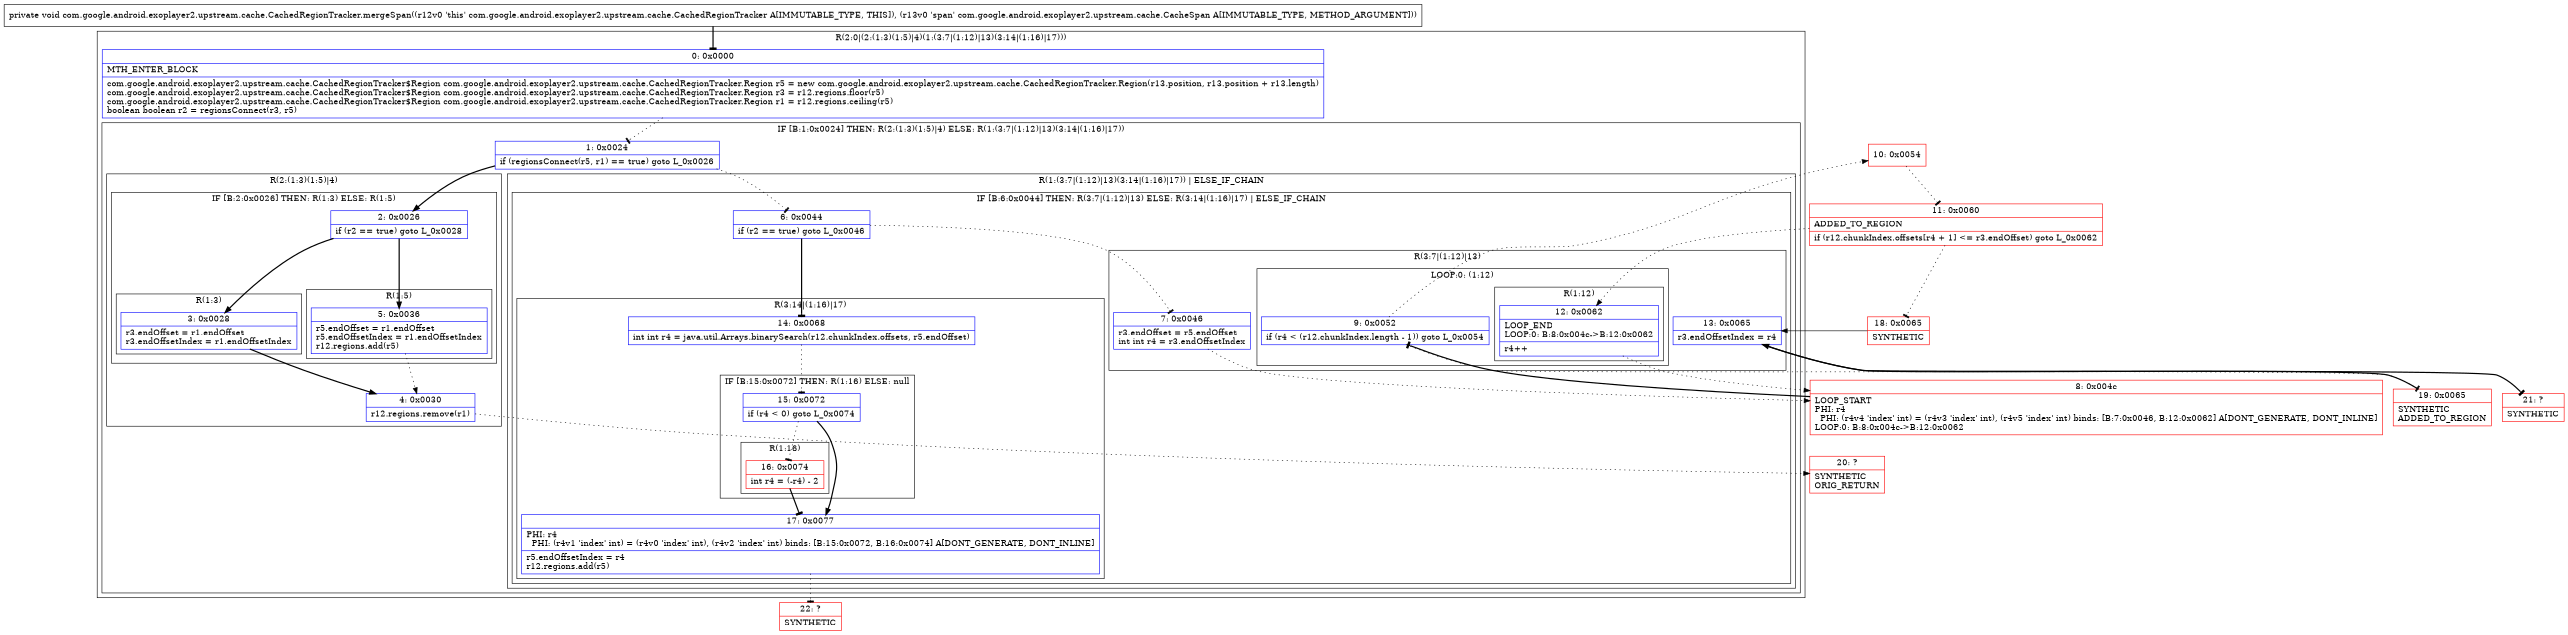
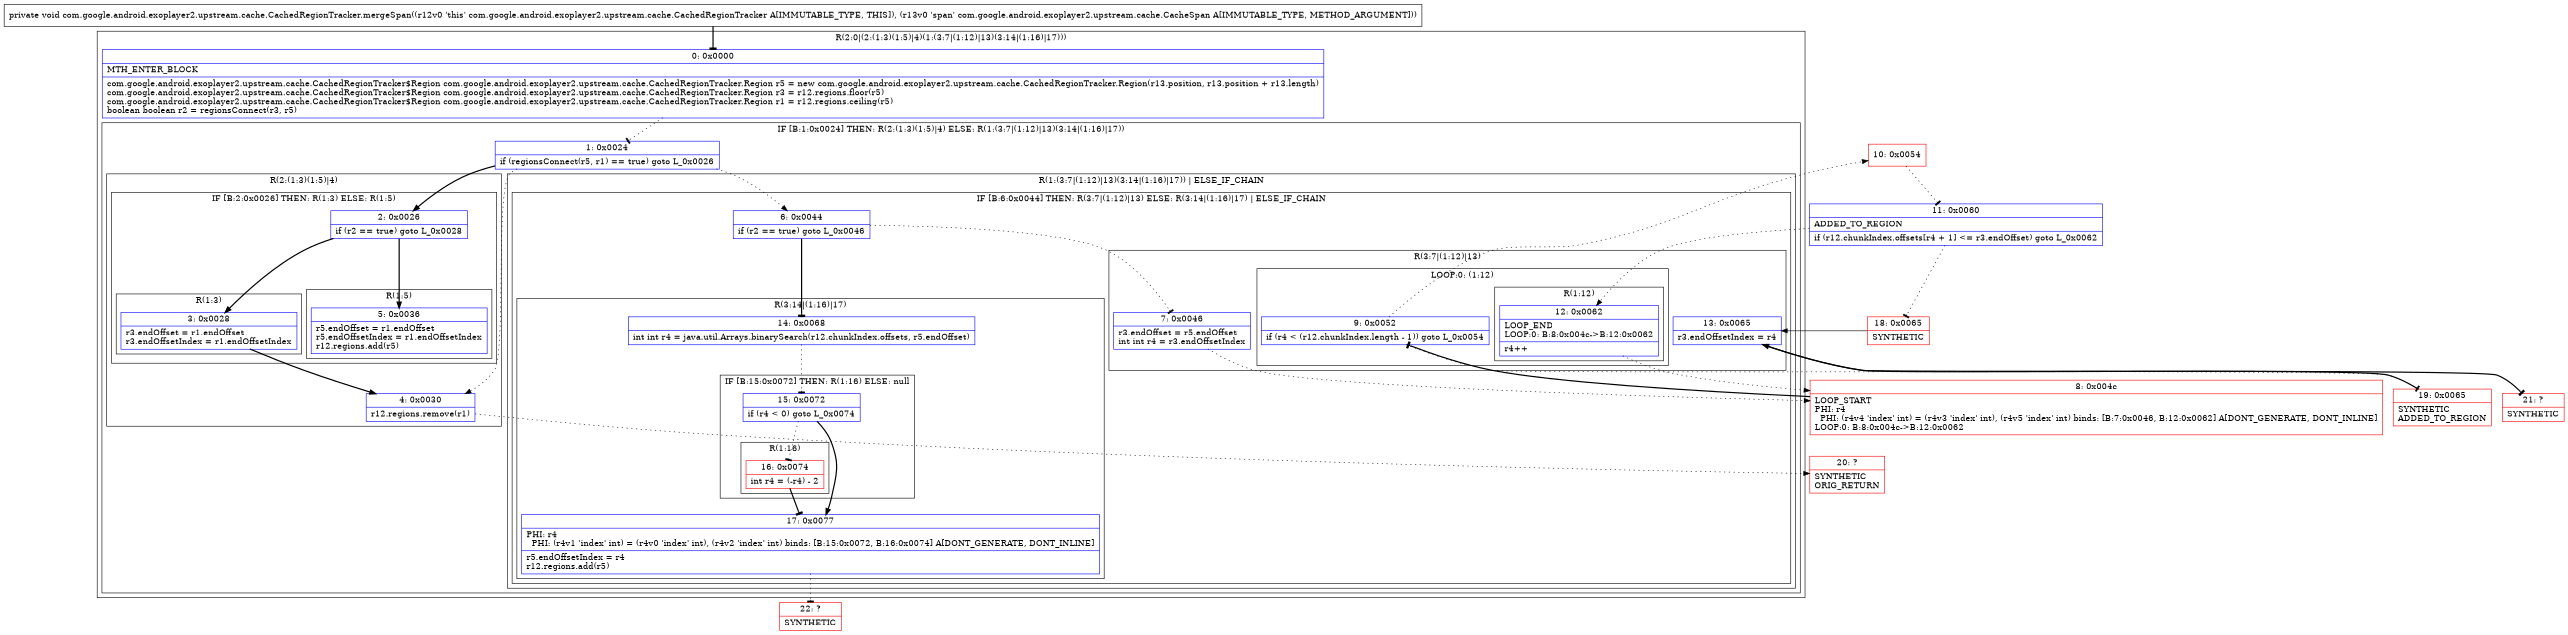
  digraph {
    node [color=blue shape=record]
    edge [arrowhead=normal style=dotted]
    n1 [label="{3\:\ 0x0028|r3.endOffset = r1.endOffset\lr3.endOffsetIndex = r1.endOffsetIndex\l}"]
    n2 [label="{5\:\ 0x0036|r5.endOffset = r1.endOffset\lr5.endOffsetIndex = r1.endOffsetIndex\lr12.regions.add(r5)\l}"]
    n3 [label="{2\:\ 0x0026|if (r2 == true) goto L_0x0028\l}"]
    n4 [label="{4\:\ 0x0030|r12.regions.remove(r1)\l}"]
    n5 [label="{12\:\ 0x0062|LOOP_END\lLOOP:0: B:8:0x004c\-\>B:12:0x0062\l|r4++\l}"]
    n6 [label="{9\:\ 0x0052|if (r4 \< (r12.chunkIndex.length \- 1)) goto L_0x0054\l}"]
    n7 [label="{7\:\ 0x0046|r3.endOffset = r5.endOffset\lint int r4 = r3.endOffsetIndex\l}"]
    n8 [label="{13\:\ 0x0065|r3.endOffsetIndex = r4\l}"]
    n9 [color=red label="{16\:\ 0x0074|int r4 = (\-r4) \- 2\l}"]
    n10 [label="{15\:\ 0x0072|if (r4 \< 0) goto L_0x0074\l}"]
    n11 [label="{14\:\ 0x0068|int int r4 = java.util.Arrays.binarySearch(r12.chunkIndex.offsets, r5.endOffset)\l}"]
    n12 [label="{17\:\ 0x0077|PHI: r4 \l  PHI: (r4v1 'index' int) = (r4v0 'index' int), (r4v2 'index' int) binds: [B:15:0x0072, B:16:0x0074] A[DONT_GENERATE, DONT_INLINE]\l|r5.endOffsetIndex = r4\lr12.regions.add(r5)\l}"]
    n13 [label="{6\:\ 0x0044|if (r2 == true) goto L_0x0046\l}"]
    n14 [label="{1\:\ 0x0024|if (regionsConnect(r5, r1) == true) goto L_0x0026\l}"]
    n15 [label="{0\:\ 0x0000|MTH_ENTER_BLOCK\l|com.google.android.exoplayer2.upstream.cache.CachedRegionTracker$Region com.google.android.exoplayer2.upstream.cache.CachedRegionTracker.Region r5 = new com.google.android.exoplayer2.upstream.cache.CachedRegionTracker.Region(r13.position, r13.position + r13.length)\lcom.google.android.exoplayer2.upstream.cache.CachedRegionTracker$Region com.google.android.exoplayer2.upstream.cache.CachedRegionTracker.Region r3 = r12.regions.floor(r5)\lcom.google.android.exoplayer2.upstream.cache.CachedRegionTracker$Region com.google.android.exoplayer2.upstream.cache.CachedRegionTracker.Region r1 = r12.regions.ceiling(r5)\lboolean boolean r2 = regionsConnect(r3, r5)\l}"]
    n16 [color=red label="{20\:\ ?|SYNTHETIC\lORIG_RETURN\l}"]
    n17 [color=red label="{8\:\ 0x004c|LOOP_START\lPHI: r4 \l  PHI: (r4v4 'index' int) = (r4v3 'index' int), (r4v5 'index' int) binds: [B:7:0x0046, B:12:0x0062] A[DONT_GENERATE, DONT_INLINE]\lLOOP:0: B:8:0x004c\-\>B:12:0x0062\l}"]
    n18 [color=red label="{10\:\ 0x0054}"]
    n19 [color=red label="{19\:\ 0x0065|SYNTHETIC\lADDED_TO_REGION\l}"]
    n20 [color=red label="{21\:\ ?|SYNTHETIC\l}"]
    n21 [color=red label="{22\:\ ?|SYNTHETIC\l}"]
-   n22 [color=red label="{11\:\ 0x0060|ADDED_TO_REGION\l|if (r12.chunkIndex.offsets[r4 + 1] \<= r3.endOffset) goto L_0x0062\l}"]
+   n22 [label="{11\:\ 0x0060|ADDED_TO_REGION\l|if (r12.chunkIndex.offsets[r4 + 1] \<= r3.endOffset) goto L_0x0062\l}"]
    n23 [color=red label="{18\:\ 0x0065|SYNTHETIC\l}"]
    n24 [label="{private void com.google.android.exoplayer2.upstream.cache.CachedRegionTracker.mergeSpan((r12v0 'this' com.google.android.exoplayer2.upstream.cache.CachedRegionTracker A[IMMUTABLE_TYPE, THIS]), (r13v0 'span' com.google.android.exoplayer2.upstream.cache.CacheSpan A[IMMUTABLE_TYPE, METHOD_ARGUMENT])) }" color=""]
    subgraph cluster_1 {
      label="R(2:0|(2:(1:3)(1:5)|4)(1:(3:7|(1:12)|13)(3:14|(1:16)|17)))"
      n15
      subgraph cluster_2 {
        label="IF [B:1:0x0024] THEN: R(2:(1:3)(1:5)|4) ELSE: R(1:(3:7|(1:12)|13)(3:14|(1:16)|17))"
        n14
        subgraph cluster_3 {
          label="R(2:(1:3)(1:5)|4)"
          n4
          subgraph cluster_4 {
            label="IF [B:2:0x0026] THEN: R(1:3) ELSE: R(1:5)"
            n3
            subgraph cluster_5 {
              label="R(1:3)"
              n1
            }
            subgraph cluster_6 {
              label="R(1:5)"
              n2
            }
          }
        }
        subgraph cluster_7 {
          label="R(1:(3:7|(1:12)|13)(3:14|(1:16)|17)) | ELSE_IF_CHAIN\l"
          subgraph cluster_8 {
            label="IF [B:6:0x0044] THEN: R(3:7|(1:12)|13) ELSE: R(3:14|(1:16)|17) | ELSE_IF_CHAIN\l"
            n13
            subgraph cluster_9 {
              label="R(3:7|(1:12)|13)"
              n7
              n8
              subgraph cluster_10 {
                label="LOOP:0: (1:12)"
                n6
                subgraph cluster_11 {
                  label="R(1:12)"
                  n5
                }
              }
            }
            subgraph cluster_12 {
              label="R(3:14|(1:16)|17)"
              n11
              n12
              subgraph cluster_13 {
                label="IF [B:15:0x0072] THEN: R(1:16) ELSE: null"
                n10
                subgraph cluster_14 {
                  label="R(1:16)"
                  n9
                }
              }
            }
          }
        }
      }
    }
    n1 -> n4 [style=bold]
-   n2 -> n4
+   n14 -> n4
    n3 -> n1 [style=bold]
    n3 -> n2 [style=bold]
    n4 -> n16
    n5 -> n17
    n6 -> n18
    n6 -> n19 [arrowhead=tee]
    n7 -> n17
    n8 -> n20 [arrowhead=tee style=bold]
    n9 -> n12 [arrowhead=tee style=bold]
    n10 -> n9 [arrowhead=tee]
    n10 -> n12 [style=bold]
    n11 -> n10 [arrowhead=tee]
    n12 -> n21 [arrowhead=tee]
    n13 -> n7 [arrowhead=tee]
    n13 -> n11 [arrowhead=tee style=bold]
    n14 -> n3 [style=bold]
-   n14 -> n13 [arrowhead=tee]
+   n14 -> n13
    n15 -> n14 [arrowhead=tee]
    n17 -> n6 [arrowhead=tee style=bold]
    n18 -> n22 [arrowhead=tee]
    n19 -> n8 [style=bold]
    n22 -> n5
    n22 -> n23 [arrowhead=tee]
    n23 -> n8 [arrowhead="" style=""]
    n24 -> n15 [arrowhead=tee style=bold]
  }
